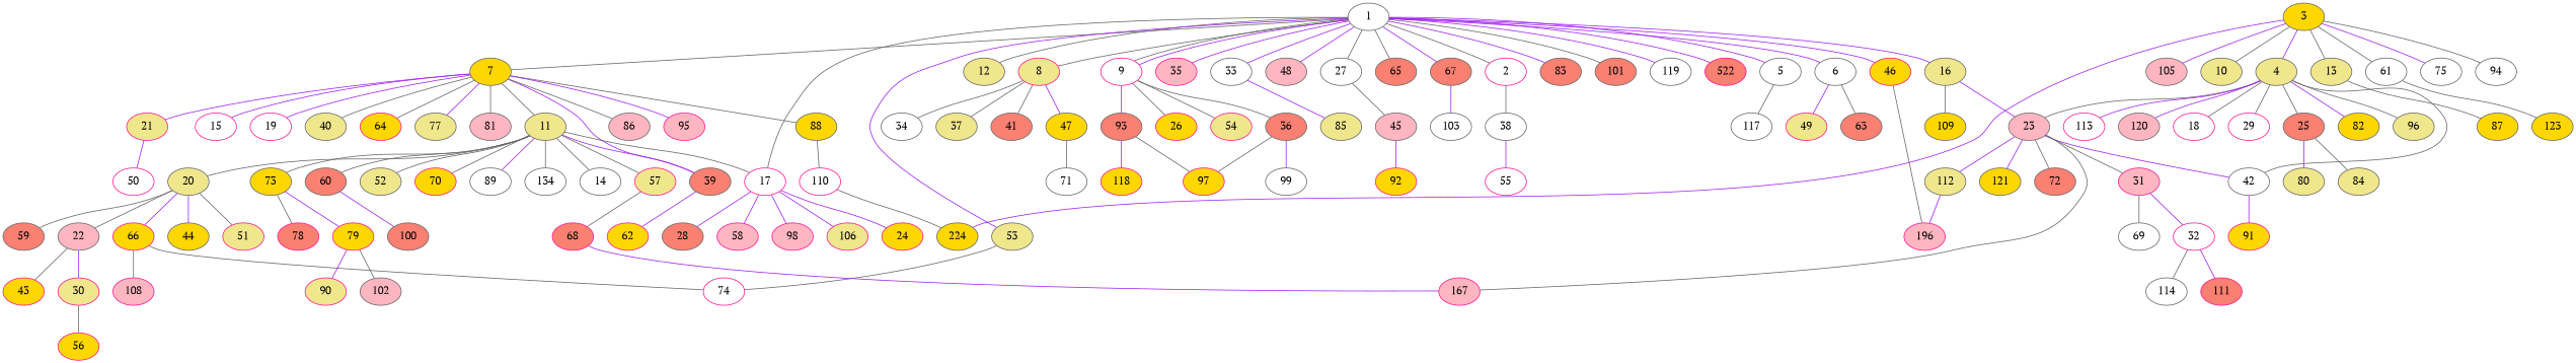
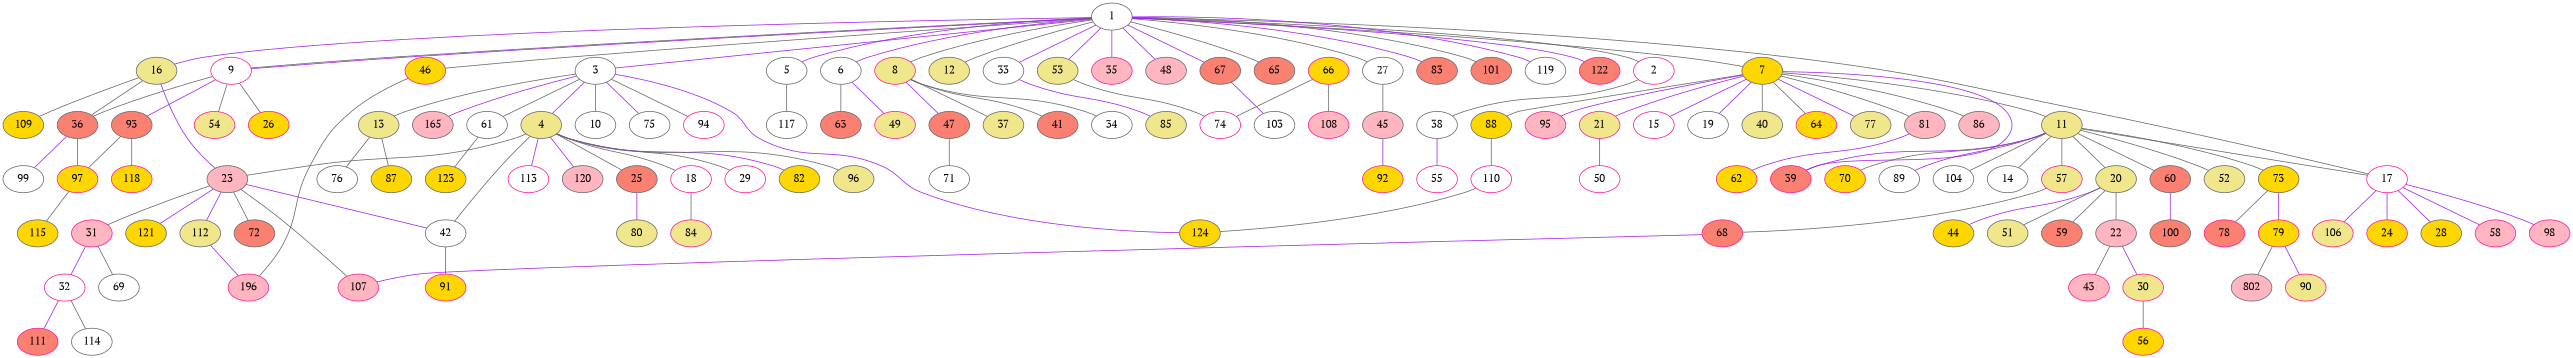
  graph {
    fontname="PT Serif"
    node [color=gray40 fillcolor=white fontname="PT Serif" style=filled]
    edge [color=gray40 fontname="PT Serif"]
    2 [color=deeppink]
    1
-   3 [fillcolor=gold]
+   3
    5
    6
    7 [fillcolor=gold]
    8 [color=deeppink fillcolor=khaki]
    9 [color=deeppink]
    12 [fillcolor=khaki]
    16 [fillcolor=khaki]
    17 [color=deeppink]
    27
    33
    35 [color=deeppink fillcolor=lightpink]
    46 [color=deeppink fillcolor=gold]
    48 [fillcolor=lightpink]
    53 [fillcolor=khaki]
    65 [fillcolor=salmon]
    67 [fillcolor=salmon]
    83 [fillcolor=salmon]
    101 [fillcolor=salmon]
    119
-   122 [color=deeppink fillcolor=salmon label=522]
+   122 [color=deeppink fillcolor=salmon]
    38
    4 [fillcolor=khaki]
-   10 [fillcolor=khaki]
+   10
    13 [fillcolor=khaki]
    61
    75
-   94
-   105 [fillcolor=lightpink]
-   124 [fillcolor=gold label=224]
+   94 [color=deeppink]
+   105 [fillcolor=lightpink label=165]
+   124 [fillcolor=gold]
    117
    49 [color=deeppink fillcolor=khaki]
    63 [fillcolor=salmon]
    11 [fillcolor=khaki]
    15 [color=deeppink]
-   19 [color=deeppink]
+   19
    21 [color=deeppink fillcolor=khaki]
-   39 [fillcolor=salmon]
+   39 [color=deeppink fillcolor=salmon]
    40 [fillcolor=khaki]
    64 [color=deeppink fillcolor=gold]
    77 [fillcolor=khaki]
    81 [fillcolor=lightpink]
    86 [fillcolor=lightpink]
    88 [fillcolor=gold]
    95 [color=deeppink fillcolor=lightpink]
    34
    37 [fillcolor=khaki]
    41 [fillcolor=salmon]
-   47 [fillcolor=gold]
+   47 [fillcolor=salmon]
    26 [color=deeppink fillcolor=gold]
    36 [fillcolor=salmon]
    54 [color=deeppink fillcolor=khaki]
    93 [fillcolor=salmon]
    23 [fillcolor=lightpink]
    109 [fillcolor=gold]
    24 [color=deeppink fillcolor=gold]
-   28 [fillcolor=salmon]
+   28 [fillcolor=gold]
    58 [color=deeppink fillcolor=lightpink]
    98 [color=deeppink fillcolor=lightpink]
    106 [color=deeppink fillcolor=khaki]
    45 [fillcolor=lightpink]
    85 [fillcolor=khaki]
    n65 [color=deeppink fillcolor=lightpink label=196]
    74 [color=deeppink]
    103
    55 [color=deeppink]
    18 [color=deeppink]
    25 [fillcolor=salmon]
    29 [color=deeppink]
    42
    82 [fillcolor=gold]
    96 [fillcolor=khaki]
    113 [color=deeppink]
    120 [fillcolor=lightpink]
+   76
    87 [fillcolor=gold]
    123 [fillcolor=gold]
-   84 [fillcolor=khaki]
+   84 [color=deeppink fillcolor=khaki]
    31 [color=deeppink fillcolor=lightpink]
    72 [fillcolor=salmon]
-   107 [color=deeppink fillcolor=lightpink label=167]
+   107 [color=deeppink fillcolor=lightpink]
    112 [fillcolor=khaki]
    121 [fillcolor=gold]
    80 [fillcolor=khaki]
    91 [color=deeppink fillcolor=gold]
    14
    20 [fillcolor=khaki]
    52 [fillcolor=khaki]
    57 [color=deeppink fillcolor=khaki]
    60 [fillcolor=salmon]
    70 [color=deeppink fillcolor=gold]
    73 [fillcolor=gold]
    89
-   104 [label=134]
+   104
    50 [color=deeppink]
    62 [color=deeppink fillcolor=gold]
    110 [color=deeppink]
    71
    97 [color=deeppink fillcolor=gold]
    99
    118 [color=deeppink fillcolor=gold]
    22 [fillcolor=lightpink]
    44 [fillcolor=gold]
-   51 [color=deeppink fillcolor=khaki]
+   51 [fillcolor=khaki]
    59 [fillcolor=salmon]
    66 [color=deeppink fillcolor=gold]
    68 [color=deeppink fillcolor=salmon]
    100 [fillcolor=salmon]
    78 [color=deeppink fillcolor=salmon]
    79 [color=deeppink fillcolor=gold]
    30 [color=deeppink fillcolor=khaki]
-   43 [color=deeppink fillcolor=gold]
+   43 [color=deeppink fillcolor=lightpink]
    108 [color=deeppink fillcolor=lightpink]
    56 [color=deeppink fillcolor=gold]
    32 [color=deeppink]
    69
    92 [color=deeppink fillcolor=gold]
    111 [color=deeppink fillcolor=salmon]
    114
+   115 [fillcolor=gold]
    90 [color=deeppink fillcolor=khaki]
-   102 [fillcolor=lightpink]
+   102 [fillcolor=lightpink label=802]
    2 -- 38
    1 -- 2
+   1 -- 3 [color=purple]
    1 -- 5 [color=purple]
    1 -- 6 [color=purple]
    1 -- 7
    1 -- 8
    1 -- 9
    1 -- 9 [color=purple]
    1 -- 12
    1 -- 16 [color=purple]
    1 -- 17
    1 -- 27
    1 -- 33 [color=purple]
    1 -- 35 [color=purple]
-   1 -- 46 [color=purple]
+   1 -- 46
    1 -- 48 [color=purple]
    1 -- 53 [color=purple]
    1 -- 65
    1 -- 67 [color=purple]
    1 -- 83 [color=purple]
    1 -- 101
    1 -- 119 [color=purple]
    1 -- 122 [color=purple]
    3 -- 4 [color=purple]
    3 -- 10
    3 -- 13
    3 -- 61
    3 -- 75 [color=purple]
    3 -- 94
    3 -- 105 [color=purple]
    3 -- 124 [color=purple]
    5 -- 117
    6 -- 49 [color=purple]
    6 -- 63
    7 -- 11
    7 -- 15 [color=purple]
    7 -- 19 [color=purple]
    7 -- 21 [color=purple]
    7 -- 39 [color=purple]
    7 -- 40
    7 -- 64
    7 -- 77 [color=purple]
    7 -- 81
    7 -- 86
    7 -- 88
    7 -- 95 [color=purple]
    8 -- 34
    8 -- 37
    8 -- 41
    8 -- 47 [color=purple]
    9 -- 26
    9 -- 36
    9 -- 54
    9 -- 93 [color=purple]
+   16 -- 36
    16 -- 23 [color=purple]
    16 -- 109
    17 -- 24 [color=purple]
    17 -- 28 [color=purple]
    17 -- 58 [color=purple]
    17 -- 98 [color=purple]
    17 -- 106 [color=purple]
    27 -- 45
    33 -- 85 [color=purple]
    46 -- n65
    53 -- 74
    67 -- 103 [color=purple]
    38 -- 55 [color=purple]
    4 -- 23
    4 -- 18
    4 -- 25
    4 -- 29
    4 -- 42
    4 -- 82 [color=purple]
    4 -- 96
    4 -- 113 [color=purple]
    4 -- 120 [color=purple]
+   13 -- 76
    13 -- 87
    61 -- 123
    11 -- 17
    11 -- 39 [color=purple]
    11 -- 14
    11 -- 20
    11 -- 52
    11 -- 57
    11 -- 60
    11 -- 70
    11 -- 73
    11 -- 89 [color=purple]
    11 -- 104
    21 -- 50 [color=purple]
-   39 -- 62 [color=purple]
+   81 -- 62 [color=purple]
    88 -- 110
    47 -- 71
    36 -- 97
    36 -- 99 [color=purple]
    93 -- 97
    93 -- 118 [color=purple]
    23 -- 42 [color=purple]
    23 -- 31
    23 -- 72
    23 -- 107
    23 -- 112 [color=purple]
    23 -- 121 [color=purple]
    45 -- 92 [color=purple]
-   25 -- 84
+   18 -- 84
    25 -- 80 [color=purple]
    42 -- 91 [color=purple]
    31 -- 32 [color=purple]
    31 -- 69
    112 -- n65 [color=purple]
    20 -- 22
    20 -- 44 [color=purple]
    20 -- 51
    20 -- 59
-   20 -- 66 [color=purple]
    57 -- 68
    60 -- 100 [color=purple]
    73 -- 78
    73 -- 79 [color=purple]
    110 -- 124
+   97 -- 115
    22 -- 30 [color=purple]
    22 -- 43
    66 -- 74
    66 -- 108
    68 -- 107 [color=purple]
    79 -- 90 [color=purple]
    79 -- 102
    30 -- 56
    32 -- 111 [color=purple]
    32 -- 114
  }
